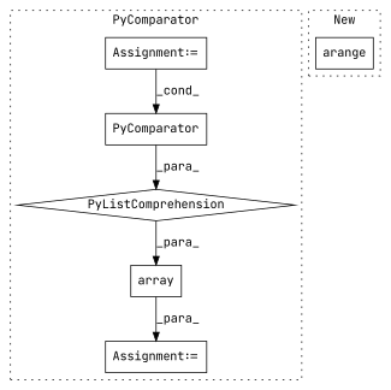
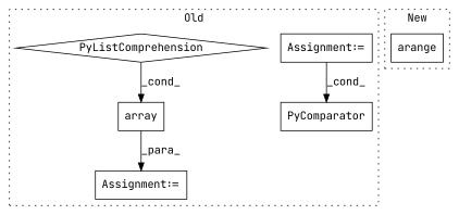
  digraph {
    fontname="JetBrains Mono"
    node [a=7 fontname="JetBrains Mono" l=43 s=3247 shape=box]
    edge [fontname="JetBrains Mono"]
    n1 [a=113 label=PyComparator]
    n2 [label="Assignment:="]
    n3 [a=109 l=178 label=PyListComprehension s=3120 shape=diamond]
    n4 [l=1 label="Assignment:=" s=3315]
    n5 [a=32 l="6,1" label=array s="3322,3343"]
    n6 [a=32 l="7,1" label=arange s="3167,3188"]
    subgraph cluster_1 {
-     label=PyComparator
+     label=Old
      style=dotted
      n1
      n2
      n3
      n4
      n5
    }
    subgraph cluster_2 {
      label=New
      style=dotted
      n6
    }
-   n1 -> n3 [label=_para_]
    n2 -> n1 [label=_cond_]
-   n3 -> n5 [label=_para_]
+   n3 -> n5 [label=_cond_]
    n5 -> n4 [label=_para_]
  }
